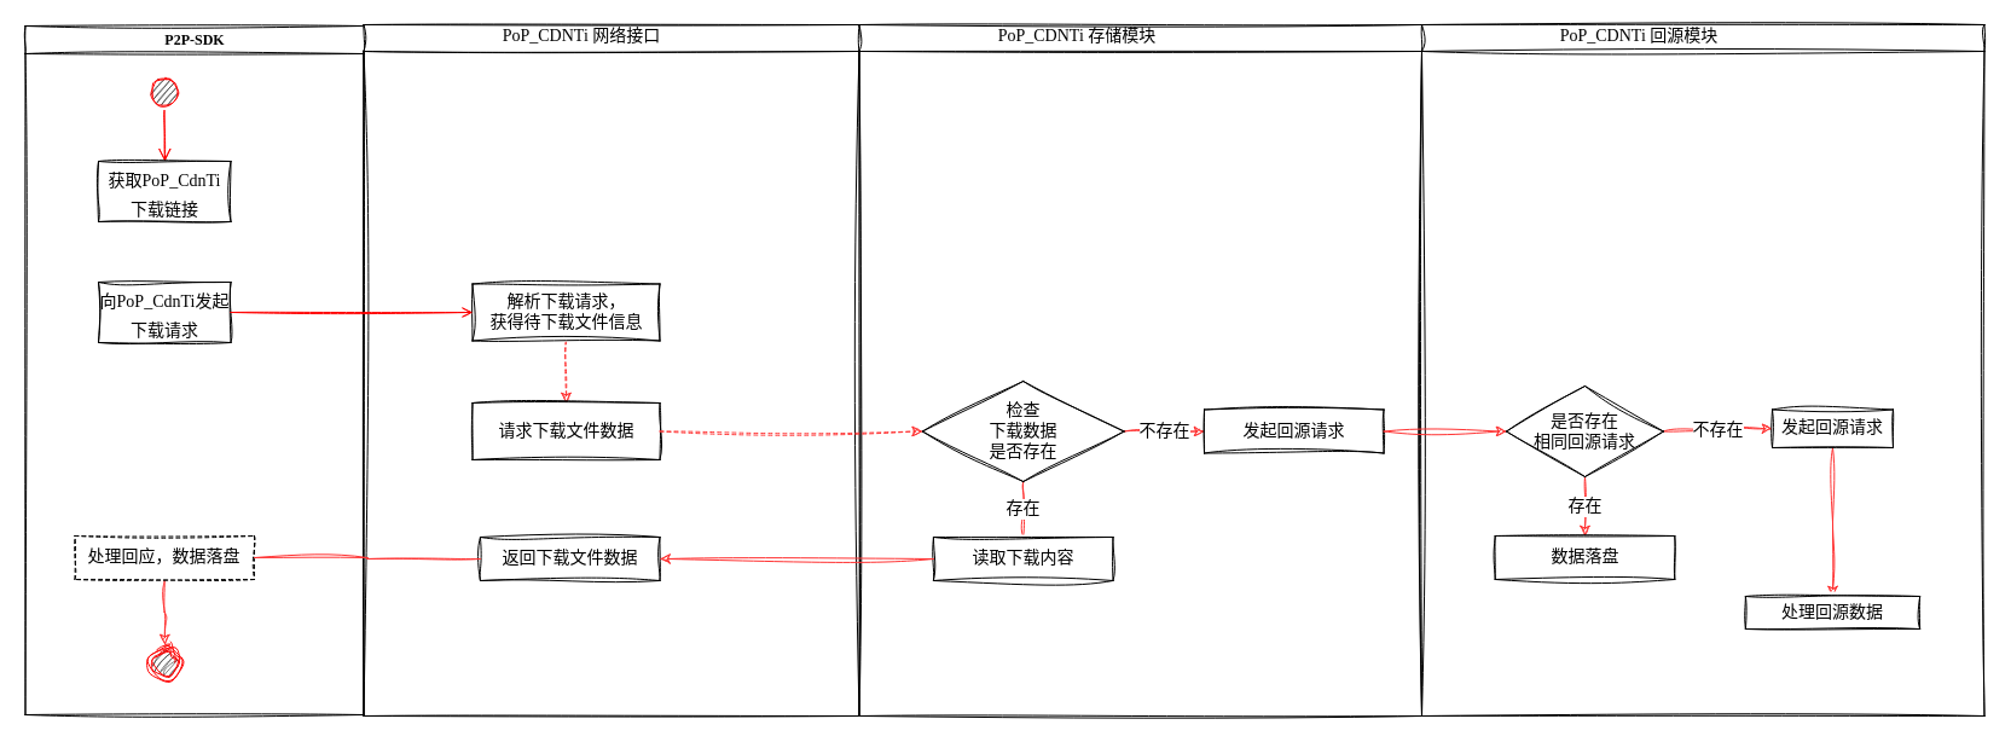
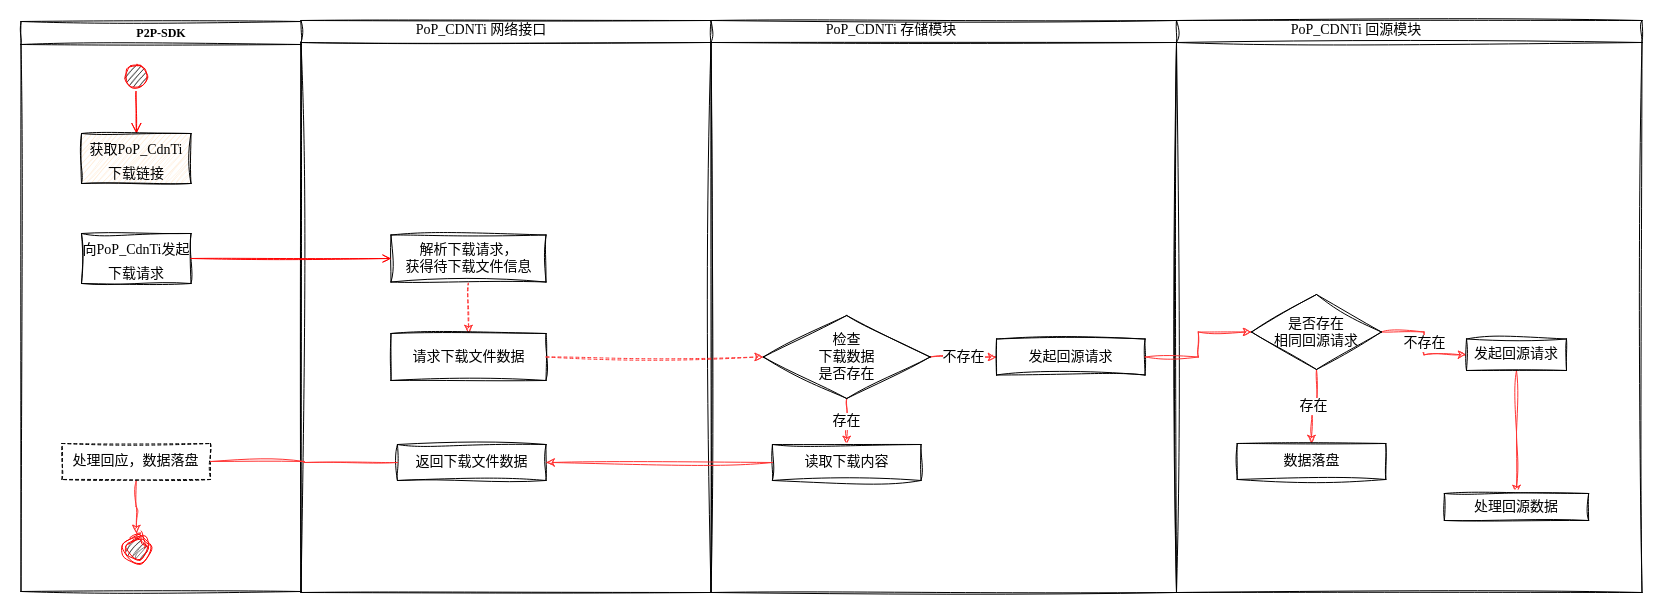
  <mxCell id="0" />
  <mxCell id="1" parent="0" />
  <mxCell id="2" value="P2P-SDK" style="swimlane;whiteSpace=wrap;fontFamily=Architects Daughter;fontSource=https%3A%2F%2Ffonts.googleapis.com%2Fcss%3Ffamily%3DArchitects%2BDaughter;sketch=1;" parent="1" vertex="1"><mxGeometry x="20.5" y="21" width="280" height="570" as="geometry" /></mxCell>
  <mxCell id="3" value="" style="ellipse;shape=startState;fillColor=#000000;strokeColor=#ff0000;sketch=1;" parent="2" vertex="1"><mxGeometry x="100" y="40" width="30" height="30" as="geometry" /></mxCell>
  <mxCell id="4" value="" style="edgeStyle=elbowEdgeStyle;elbow=horizontal;verticalAlign=bottom;endArrow=open;endSize=8;strokeColor=#FF0000;endFill=1;rounded=0;sketch=1;entryX=0.5;entryY=0;entryDx=0;entryDy=0;" parent="2" source="3" target="5" edge="1"><mxGeometry x="100" y="40" as="geometry"><mxPoint x="115.5" y="110" as="targetPoint" /></mxGeometry></mxCell>
- <mxCell id="5" value="&lt;font face=&quot;Aa花语·紫罗兰永恒&quot;&gt;&lt;font style=&quot;font-size: 14px;&quot;&gt;获取PoP_CdnTi&lt;br&gt;下载链接&lt;/font&gt;&lt;br&gt;&lt;/font&gt;" style="rounded=0;whiteSpace=wrap;html=1;sketch=1;hachureGap=4;jiggle=2;fontFamily=Architects Daughter;fontSource=https%3A%2F%2Ffonts.googleapis.com%2Fcss%3Ffamily%3DArchitects%2BDaughter;fontSize=20;" vertex="1" parent="2"><mxGeometry x="60.5" y="112" width="109.5" height="50" as="geometry" /></mxCell>
+ <mxCell id="5" value="&lt;font face=&quot;Aa花语·紫罗兰永恒&quot;&gt;&lt;font style=&quot;font-size: 14px;&quot;&gt;获取PoP_CdnTi&lt;br&gt;下载链接&lt;/font&gt;&lt;br&gt;&lt;/font&gt;" style="rounded=0;whiteSpace=wrap;html=1;sketch=1;hachureGap=4;jiggle=2;fontFamily=Architects Daughter;fontSource=https%3A%2F%2Ffonts.googleapis.com%2Fcss%3Ffamily%3DArchitects%2BDaughter;fontSize=20;fillColor=#ffe6cc;" vertex="1" parent="2"><mxGeometry x="60.5" y="112" width="109.5" height="50" as="geometry" /></mxCell>
  <mxCell id="6" value="&lt;font face=&quot;Aa花语·紫罗兰永恒&quot;&gt;&lt;font style=&quot;font-size: 14px;&quot;&gt;向PoP_CdnTi发起&lt;br&gt;下载请求&lt;/font&gt;&lt;br&gt;&lt;/font&gt;" style="rounded=0;whiteSpace=wrap;html=1;sketch=1;hachureGap=4;jiggle=2;fontFamily=Architects Daughter;fontSource=https%3A%2F%2Ffonts.googleapis.com%2Fcss%3Ffamily%3DArchitects%2BDaughter;fontSize=20;" vertex="1" parent="2"><mxGeometry x="60.5" y="212" width="109.5" height="50" as="geometry" /></mxCell>
  <mxCell id="7" style="edgeStyle=orthogonalEdgeStyle;rounded=0;sketch=1;hachureGap=4;jiggle=2;orthogonalLoop=1;jettySize=auto;html=1;exitX=0.5;exitY=1;exitDx=0;exitDy=0;strokeColor=#FF3333;fontFamily=Architects Daughter;fontSource=https%3A%2F%2Ffonts.googleapis.com%2Fcss%3Ffamily%3DArchitects%2BDaughter;fontSize=14;fontColor=#000000;" edge="1" parent="2" source="8" target="9"><mxGeometry relative="1" as="geometry" /></mxCell>
  <mxCell id="8" value="&lt;font face=&quot;Aa花语·紫罗兰永恒&quot;&gt;处理回应，数据落盘&lt;br&gt;&lt;/font&gt;" style="rounded=0;whiteSpace=wrap;html=1;sketch=1;hachureGap=4;jiggle=2;fontFamily=Architects Daughter;fontSource=https%3A%2F%2Ffonts.googleapis.com%2Fcss%3Ffamily%3DArchitects%2BDaughter;fontSize=14;dashed=1;" vertex="1" parent="2"><mxGeometry x="40.96" y="422" width="148.57" height="36" as="geometry" /></mxCell>
  <mxCell id="9" value="" style="ellipse;html=1;shape=endState;fillColor=#000000;strokeColor=#ff0000;sketch=1;hachureGap=4;jiggle=2;fontFamily=Architects Daughter;fontSource=https%3A%2F%2Ffonts.googleapis.com%2Fcss%3Ffamily%3DArchitects%2BDaughter;fontSize=14;fontColor=#000000;" vertex="1" parent="2"><mxGeometry x="100.5" y="512" width="30" height="30" as="geometry" /></mxCell>
  <mxCell id="10" value="" style="swimlane;startSize=22;horizontal=1;containerType=tree;sketch=1;hachureGap=4;jiggle=2;fontFamily=Architects Daughter;fontSource=https%3A%2F%2Ffonts.googleapis.com%2Fcss%3Ffamily%3DArchitects%2BDaughter;fontSize=14;" vertex="1" parent="1"><mxGeometry x="300.5" y="20" width="410" height="572" as="geometry"><mxRectangle x="445" y="128" width="170" height="30" as="alternateBounds" /></mxGeometry></mxCell>
  <mxCell id="11" value="&lt;font face=&quot;Aa花语·紫罗兰永恒&quot;&gt;PoP_CDNTi 网络接口&lt;/font&gt;" style="text;html=1;strokeColor=none;fillColor=none;align=center;verticalAlign=middle;whiteSpace=wrap;rounded=0;sketch=1;hachureGap=4;jiggle=2;fontFamily=Architects Daughter;fontSource=https%3A%2F%2Ffonts.googleapis.com%2Fcss%3Ffamily%3DArchitects%2BDaughter;fontSize=14;" vertex="1" parent="10"><mxGeometry x="105" width="150" height="20" as="geometry" /></mxCell>
  <mxCell id="12" style="edgeStyle=orthogonalEdgeStyle;rounded=0;sketch=1;hachureGap=4;jiggle=2;orthogonalLoop=1;jettySize=auto;html=1;exitX=0.5;exitY=1;exitDx=0;exitDy=0;fontFamily=Architects Daughter;fontSource=https%3A%2F%2Ffonts.googleapis.com%2Fcss%3Ffamily%3DArchitects%2BDaughter;fontSize=14;fontColor=#FF3333;strokeColor=#FF3333;dashed=1;" edge="1" parent="10" source="13" target="14"><mxGeometry relative="1" as="geometry" /></mxCell>
  <mxCell id="13" value="&lt;font face=&quot;Aa花语·紫罗兰永恒&quot;&gt;解析下载请求，&lt;br&gt;获得待下载文件信息&lt;/font&gt;" style="rounded=0;whiteSpace=wrap;html=1;sketch=1;hachureGap=4;jiggle=2;fontFamily=Architects Daughter;fontSource=https%3A%2F%2Ffonts.googleapis.com%2Fcss%3Ffamily%3DArchitects%2BDaughter;fontSize=14;" vertex="1" parent="10"><mxGeometry x="90" y="214.5" width="155" height="47" as="geometry" /></mxCell>
  <mxCell id="14" value="&lt;font face=&quot;Aa花语·紫罗兰永恒&quot;&gt;请求下载文件数据&lt;br&gt;&lt;/font&gt;" style="rounded=0;whiteSpace=wrap;html=1;sketch=1;hachureGap=4;jiggle=2;fontFamily=Architects Daughter;fontSource=https%3A%2F%2Ffonts.googleapis.com%2Fcss%3Ffamily%3DArchitects%2BDaughter;fontSize=14;" vertex="1" parent="10"><mxGeometry x="90" y="313" width="155" height="47" as="geometry" /></mxCell>
  <mxCell id="15" value="&lt;font face=&quot;Aa花语·紫罗兰永恒&quot;&gt;返回下载文件数据&lt;br&gt;&lt;/font&gt;" style="rounded=0;whiteSpace=wrap;html=1;sketch=1;hachureGap=4;jiggle=2;fontFamily=Architects Daughter;fontSource=https%3A%2F%2Ffonts.googleapis.com%2Fcss%3Ffamily%3DArchitects%2BDaughter;fontSize=14;" vertex="1" parent="10"><mxGeometry x="96.43" y="424" width="148.57" height="36" as="geometry" /></mxCell>
  <mxCell id="16" value="" style="endArrow=open;strokeColor=#FF0000;endFill=1;rounded=0;sketch=1;exitX=1;exitY=0.5;exitDx=0;exitDy=0;" edge="1" parent="1" source="6" target="13"><mxGeometry relative="1" as="geometry"><mxPoint x="145.75" y="193" as="sourcePoint" /><mxPoint x="145.75" y="243" as="targetPoint" /></mxGeometry></mxCell>
  <mxCell id="17" value="" style="swimlane;startSize=22;horizontal=1;containerType=tree;sketch=1;hachureGap=4;jiggle=2;fontFamily=Architects Daughter;fontSource=https%3A%2F%2Ffonts.googleapis.com%2Fcss%3Ffamily%3DArchitects%2BDaughter;fontSize=14;" vertex="1" parent="1"><mxGeometry x="710.5" y="20" width="465.5" height="572" as="geometry"><mxRectangle x="445" y="128" width="170" height="30" as="alternateBounds" /></mxGeometry></mxCell>
  <mxCell id="18" value="&lt;font face=&quot;Aa花语·紫罗兰永恒&quot;&gt;PoP_CDNTi 存储模块&lt;/font&gt;" style="text;html=1;strokeColor=none;fillColor=none;align=center;verticalAlign=middle;whiteSpace=wrap;rounded=0;sketch=1;hachureGap=4;jiggle=2;fontFamily=Architects Daughter;fontSource=https%3A%2F%2Ffonts.googleapis.com%2Fcss%3Ffamily%3DArchitects%2BDaughter;fontSize=14;" vertex="1" parent="17"><mxGeometry x="105" width="150" height="20" as="geometry" /></mxCell>
- <mxCell id="19" value="&lt;font face=&quot;Aa花语·紫罗兰永恒&quot;&gt;存在&lt;/font&gt;" style="edgeStyle=orthogonalEdgeStyle;rounded=0;sketch=1;hachureGap=4;jiggle=2;orthogonalLoop=1;jettySize=auto;html=1;exitX=0.5;exitY=1;exitDx=0;exitDy=0;strokeColor=#FF3333;fontFamily=Architects Daughter;fontSource=https%3A%2F%2Ffonts.googleapis.com%2Fcss%3Ffamily%3DArchitects%2BDaughter;fontSize=14;fontColor=#000000;endArrow=none;" edge="1" parent="17" source="21" target="22"><mxGeometry relative="1" as="geometry" /></mxCell>
+ <mxCell id="19" value="&lt;font face=&quot;Aa花语·紫罗兰永恒&quot;&gt;存在&lt;/font&gt;" style="edgeStyle=orthogonalEdgeStyle;rounded=0;sketch=1;hachureGap=4;jiggle=2;orthogonalLoop=1;jettySize=auto;html=1;exitX=0.5;exitY=1;exitDx=0;exitDy=0;strokeColor=#FF3333;fontFamily=Architects Daughter;fontSource=https%3A%2F%2Ffonts.googleapis.com%2Fcss%3Ffamily%3DArchitects%2BDaughter;fontSize=14;fontColor=#000000;" edge="1" parent="17" source="21" target="22"><mxGeometry relative="1" as="geometry" /></mxCell>
  <mxCell id="20" value="&lt;span style=&quot;font-family: Aa花语·紫罗兰永恒;&quot;&gt;不存在&lt;/span&gt;" style="edgeStyle=orthogonalEdgeStyle;rounded=0;sketch=1;hachureGap=4;jiggle=2;orthogonalLoop=1;jettySize=auto;html=1;exitX=1;exitY=0.5;exitDx=0;exitDy=0;strokeColor=#FF3333;fontFamily=Architects Daughter;fontSource=https%3A%2F%2Ffonts.googleapis.com%2Fcss%3Ffamily%3DArchitects%2BDaughter;fontSize=14;fontColor=#000000;" edge="1" parent="17" source="21" target="23"><mxGeometry relative="1" as="geometry" /></mxCell>
  <mxCell id="21" value="&lt;font face=&quot;Aa花语·紫罗兰永恒&quot; color=&quot;#000000&quot;&gt;检查&lt;br&gt;下载数据&lt;br&gt;是否存在&lt;/font&gt;" style="rhombus;whiteSpace=wrap;html=1;sketch=1;hachureGap=4;jiggle=2;fontFamily=Architects Daughter;fontSource=https%3A%2F%2Ffonts.googleapis.com%2Fcss%3Ffamily%3DArchitects%2BDaughter;fontSize=14;fontColor=#FF3333;" vertex="1" parent="17"><mxGeometry x="52.28" y="295" width="166.87" height="83" as="geometry" /></mxCell>
  <mxCell id="22" value="&lt;font face=&quot;Aa花语·紫罗兰永恒&quot;&gt;读取下载内容&lt;br&gt;&lt;/font&gt;" style="rounded=0;whiteSpace=wrap;html=1;sketch=1;hachureGap=4;jiggle=2;fontFamily=Architects Daughter;fontSource=https%3A%2F%2Ffonts.googleapis.com%2Fcss%3Ffamily%3DArchitects%2BDaughter;fontSize=14;" vertex="1" parent="17"><mxGeometry x="61.43" y="424" width="148.57" height="36" as="geometry" /></mxCell>
  <mxCell id="23" value="&lt;font face=&quot;Aa花语·紫罗兰永恒&quot;&gt;发起回源请求&lt;br&gt;&lt;/font&gt;" style="rounded=0;whiteSpace=wrap;html=1;sketch=1;hachureGap=4;jiggle=2;fontFamily=Architects Daughter;fontSource=https%3A%2F%2Ffonts.googleapis.com%2Fcss%3Ffamily%3DArchitects%2BDaughter;fontSize=14;" vertex="1" parent="17"><mxGeometry x="285.5" y="318.5" width="148.57" height="36" as="geometry" /></mxCell>
  <mxCell id="24" style="edgeStyle=orthogonalEdgeStyle;rounded=0;sketch=1;hachureGap=4;jiggle=2;orthogonalLoop=1;jettySize=auto;html=1;exitX=1;exitY=0.5;exitDx=0;exitDy=0;strokeColor=#FF3333;fontFamily=Architects Daughter;fontSource=https%3A%2F%2Ffonts.googleapis.com%2Fcss%3Ffamily%3DArchitects%2BDaughter;fontSize=14;fontColor=#000000;dashed=1;" edge="1" parent="1" source="14" target="21"><mxGeometry relative="1" as="geometry" /></mxCell>
  <mxCell id="25" style="edgeStyle=orthogonalEdgeStyle;rounded=0;sketch=1;hachureGap=4;jiggle=2;orthogonalLoop=1;jettySize=auto;html=1;exitX=0;exitY=0.5;exitDx=0;exitDy=0;entryX=1;entryY=0.5;entryDx=0;entryDy=0;strokeColor=#FF3333;fontFamily=Architects Daughter;fontSource=https%3A%2F%2Ffonts.googleapis.com%2Fcss%3Ffamily%3DArchitects%2BDaughter;fontSize=14;fontColor=#000000;" edge="1" parent="1" source="22" target="15"><mxGeometry relative="1" as="geometry" /></mxCell>
  <mxCell id="26" style="edgeStyle=orthogonalEdgeStyle;rounded=0;sketch=1;hachureGap=4;jiggle=2;orthogonalLoop=1;jettySize=auto;html=1;exitX=0;exitY=0.5;exitDx=0;exitDy=0;entryX=1;entryY=0.5;entryDx=0;entryDy=0;strokeColor=#FF3333;fontFamily=Architects Daughter;fontSource=https%3A%2F%2Ffonts.googleapis.com%2Fcss%3Ffamily%3DArchitects%2BDaughter;fontSize=14;fontColor=#000000;endArrow=none;" edge="1" parent="1" source="15" target="8"><mxGeometry relative="1" as="geometry" /></mxCell>
  <mxCell id="27" value="" style="swimlane;startSize=22;horizontal=1;containerType=tree;sketch=1;hachureGap=4;jiggle=2;fontFamily=Architects Daughter;fontSource=https%3A%2F%2Ffonts.googleapis.com%2Fcss%3Ffamily%3DArchitects%2BDaughter;fontSize=14;" vertex="1" parent="1"><mxGeometry x="1176" y="20" width="465.5" height="572" as="geometry"><mxRectangle x="445" y="128" width="170" height="30" as="alternateBounds" /></mxGeometry></mxCell>
  <mxCell id="28" value="&lt;font face=&quot;Aa花语·紫罗兰永恒&quot;&gt;PoP_CDNTi 回源模块&lt;/font&gt;" style="text;html=1;strokeColor=none;fillColor=none;align=center;verticalAlign=middle;whiteSpace=wrap;rounded=0;sketch=1;hachureGap=4;jiggle=2;fontFamily=Architects Daughter;fontSource=https%3A%2F%2Ffonts.googleapis.com%2Fcss%3Ffamily%3DArchitects%2BDaughter;fontSize=14;" vertex="1" parent="27"><mxGeometry x="105" width="150" height="20" as="geometry" /></mxCell>
  <mxCell id="29" value="&lt;font face=&quot;Aa花语·紫罗兰永恒&quot;&gt;存在&lt;/font&gt;" style="edgeStyle=orthogonalEdgeStyle;rounded=0;sketch=1;hachureGap=4;jiggle=2;orthogonalLoop=1;jettySize=auto;html=1;exitX=0.5;exitY=1;exitDx=0;exitDy=0;entryX=0.5;entryY=0;entryDx=0;entryDy=0;strokeColor=#FF3333;fontFamily=Architects Daughter;fontSource=https%3A%2F%2Ffonts.googleapis.com%2Fcss%3Ffamily%3DArchitects%2BDaughter;fontSize=14;fontColor=#000000;" edge="1" parent="27" source="31" target="32"><mxGeometry relative="1" as="geometry" /></mxCell>
  <mxCell id="30" value="&lt;font face=&quot;Aa花语·紫罗兰永恒&quot;&gt;不存在&lt;/font&gt;" style="edgeStyle=orthogonalEdgeStyle;rounded=0;sketch=1;hachureGap=4;jiggle=2;orthogonalLoop=1;jettySize=auto;html=1;exitX=1;exitY=0.5;exitDx=0;exitDy=0;strokeColor=#FF3333;fontFamily=Architects Daughter;fontSource=https%3A%2F%2Ffonts.googleapis.com%2Fcss%3Ffamily%3DArchitects%2BDaughter;fontSize=14;fontColor=#000000;" edge="1" parent="27" source="31" target="34"><mxGeometry relative="1" as="geometry" /></mxCell>
- <mxCell id="31" value="&lt;font face=&quot;Aa花语·紫罗兰永恒&quot; color=&quot;#000000&quot;&gt;是否存在&lt;br&gt;相同回源请求&lt;/font&gt;" style="rhombus;whiteSpace=wrap;html=1;sketch=1;hachureGap=4;jiggle=2;fontFamily=Architects Daughter;fontSource=https%3A%2F%2Ffonts.googleapis.com%2Fcss%3Ffamily%3DArchitects%2BDaughter;fontSize=14;fontColor=#FF3333;" vertex="1" parent="27"><mxGeometry x="70" y="299" width="130" height="75" as="geometry" /></mxCell>
+ <mxCell id="31" value="&lt;font face=&quot;Aa花语·紫罗兰永恒&quot; color=&quot;#000000&quot;&gt;是否存在&lt;br&gt;相同回源请求&lt;/font&gt;" style="rhombus;whiteSpace=wrap;html=1;sketch=1;hachureGap=4;jiggle=2;fontFamily=Architects Daughter;fontSource=https%3A%2F%2Ffonts.googleapis.com%2Fcss%3Ffamily%3DArchitects%2BDaughter;fontSize=14;fontColor=#FF3333;" vertex="1" parent="27"><mxGeometry x="75" y="274" width="130" height="75" as="geometry" /></mxCell>
  <mxCell id="32" value="&lt;font face=&quot;Aa花语·紫罗兰永恒&quot;&gt;数据落盘&lt;br&gt;&lt;/font&gt;" style="rounded=0;whiteSpace=wrap;html=1;sketch=1;hachureGap=4;jiggle=2;fontFamily=Architects Daughter;fontSource=https%3A%2F%2Ffonts.googleapis.com%2Fcss%3Ffamily%3DArchitects%2BDaughter;fontSize=14;" vertex="1" parent="27"><mxGeometry x="60.72" y="423" width="148.57" height="36" as="geometry" /></mxCell>
  <mxCell id="33" style="edgeStyle=orthogonalEdgeStyle;rounded=0;sketch=1;hachureGap=4;jiggle=2;orthogonalLoop=1;jettySize=auto;html=1;exitX=0.5;exitY=1;exitDx=0;exitDy=0;strokeColor=#FF3333;fontFamily=Architects Daughter;fontSource=https%3A%2F%2Ffonts.googleapis.com%2Fcss%3Ffamily%3DArchitects%2BDaughter;fontSize=14;fontColor=#000000;" edge="1" parent="27" source="34" target="35"><mxGeometry relative="1" as="geometry" /></mxCell>
  <mxCell id="34" value="&lt;font face=&quot;Aa花语·紫罗兰永恒&quot;&gt;发起回源请求&lt;br&gt;&lt;/font&gt;" style="rounded=0;whiteSpace=wrap;html=1;sketch=1;hachureGap=4;jiggle=2;fontFamily=Architects Daughter;fontSource=https%3A%2F%2Ffonts.googleapis.com%2Fcss%3Ffamily%3DArchitects%2BDaughter;fontSize=14;" vertex="1" parent="27"><mxGeometry x="290" y="318.5" width="100" height="31.5" as="geometry" /></mxCell>
  <mxCell id="35" value="&lt;font face=&quot;Aa花语·紫罗兰永恒&quot;&gt;处理回源数据&lt;br&gt;&lt;/font&gt;" style="rounded=0;whiteSpace=wrap;html=1;sketch=1;hachureGap=4;jiggle=2;fontFamily=Architects Daughter;fontSource=https%3A%2F%2Ffonts.googleapis.com%2Fcss%3Ffamily%3DArchitects%2BDaughter;fontSize=14;" vertex="1" parent="27"><mxGeometry x="267.86" y="473" width="144.28" height="27" as="geometry" /></mxCell>
  <mxCell id="36" style="edgeStyle=orthogonalEdgeStyle;rounded=0;sketch=1;hachureGap=4;jiggle=2;orthogonalLoop=1;jettySize=auto;html=1;exitX=1;exitY=0.5;exitDx=0;exitDy=0;entryX=0;entryY=0.5;entryDx=0;entryDy=0;strokeColor=#FF3333;fontFamily=Architects Daughter;fontSource=https%3A%2F%2Ffonts.googleapis.com%2Fcss%3Ffamily%3DArchitects%2BDaughter;fontSize=14;fontColor=#000000;" edge="1" parent="1" source="23" target="31"><mxGeometry relative="1" as="geometry" /></mxCell>
